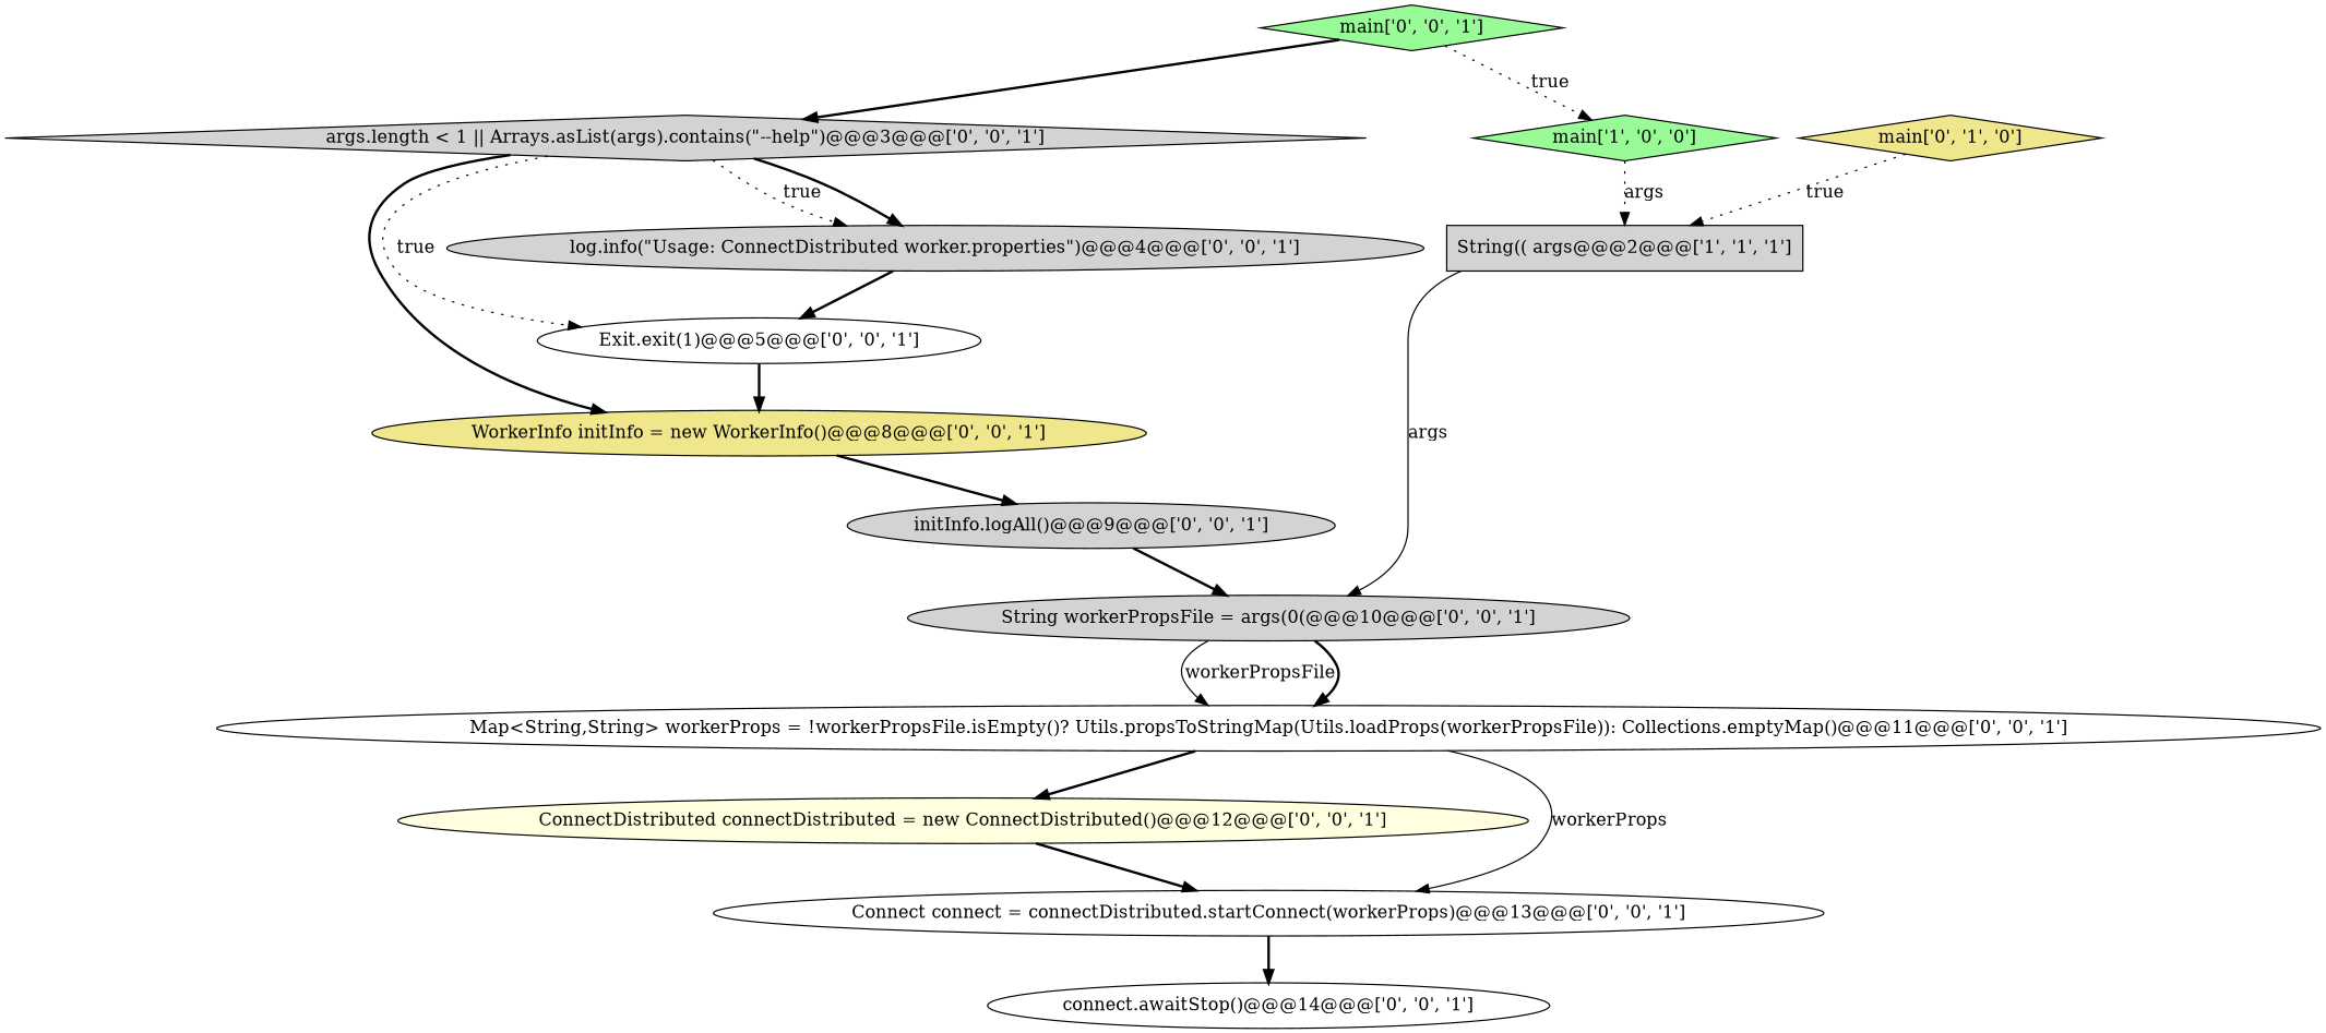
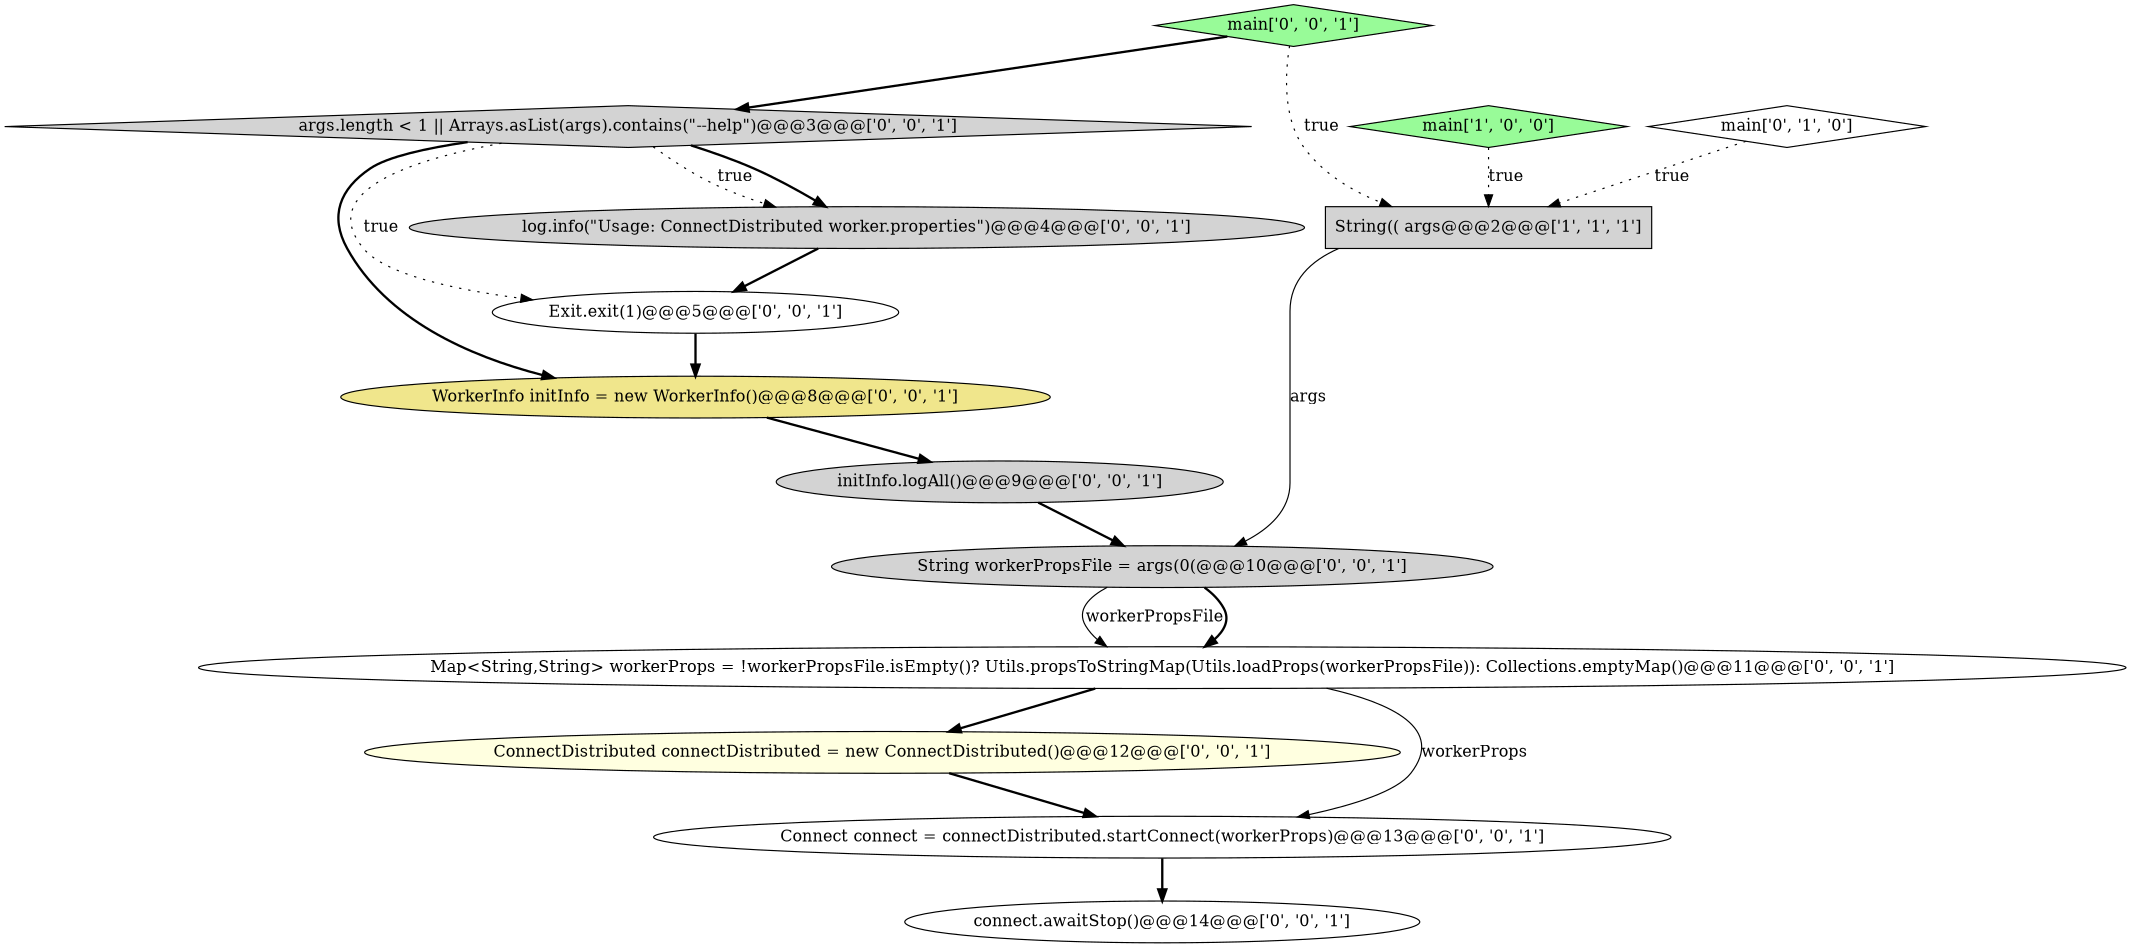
  digraph {
    node [fillcolor=lightgrey shape=ellipse style=filled]
    edge [style=bold]
    n1 [label="args.length < 1 || Arrays.asList(args).contains(\"--help\")@@@3@@@['0', '0', '1']" shape=diamond]
    n2 [fillcolor=khaki label="WorkerInfo initInfo = new WorkerInfo()@@@8@@@['0', '0', '1']"]
    n3 [fillcolor=white label="Exit.exit(1)@@@5@@@['0', '0', '1']"]
    n4 [label="log.info(\"Usage: ConnectDistributed worker.properties\")@@@4@@@['0', '0', '1']"]
    n5 [label="initInfo.logAll()@@@9@@@['0', '0', '1']"]
    n6 [label="String(( args@@@2@@@['1', '1', '1']" shape=box]
    n7 [label="String workerPropsFile = args(0(@@@10@@@['0', '0', '1']"]
    n8 [fillcolor=white label="Map<String,String> workerProps = !workerPropsFile.isEmpty()? Utils.propsToStringMap(Utils.loadProps(workerPropsFile)): Collections.emptyMap()@@@11@@@['0', '0', '1']"]
    n9 [fillcolor=lightyellow label="ConnectDistributed connectDistributed = new ConnectDistributed()@@@12@@@['0', '0', '1']"]
    n10 [fillcolor=white label="Connect connect = connectDistributed.startConnect(workerProps)@@@13@@@['0', '0', '1']"]
    n11 [fillcolor=white label="connect.awaitStop()@@@14@@@['0', '0', '1']"]
    n12 [fillcolor=palegreen label="main['0', '0', '1']" shape=diamond]
    n13 [fillcolor=palegreen label="main['1', '0', '0']" shape=diamond]
-   n14 [fillcolor=khaki label="main['0', '1', '0']" shape=diamond]
+   n14 [fillcolor=white label="main['0', '1', '0']" shape=diamond]
    n1 -> n2
    n1 -> n3 [label=true style=dotted]
    n1 -> n4 [label=true style=dotted]
    n1 -> n4
    n2 -> n5
    n3 -> n2
    n4 -> n3
    n5 -> n7
    n6 -> n7 [label=args style=solid]
    n7 -> n8 [label=workerPropsFile style=solid]
    n7 -> n8
    n8 -> n9
    n8 -> n10 [label=workerProps style=solid]
    n9 -> n10
    n10 -> n11
    n12 -> n1
-   n12 -> n13 [label=true style=dotted]
-   n13 -> n6 [label=args style=dotted]
+   n12 -> n6 [label=true style=dotted]
+   n13 -> n6 [label=true style=dotted]
    n14 -> n6 [label=true style=dotted]
  }
